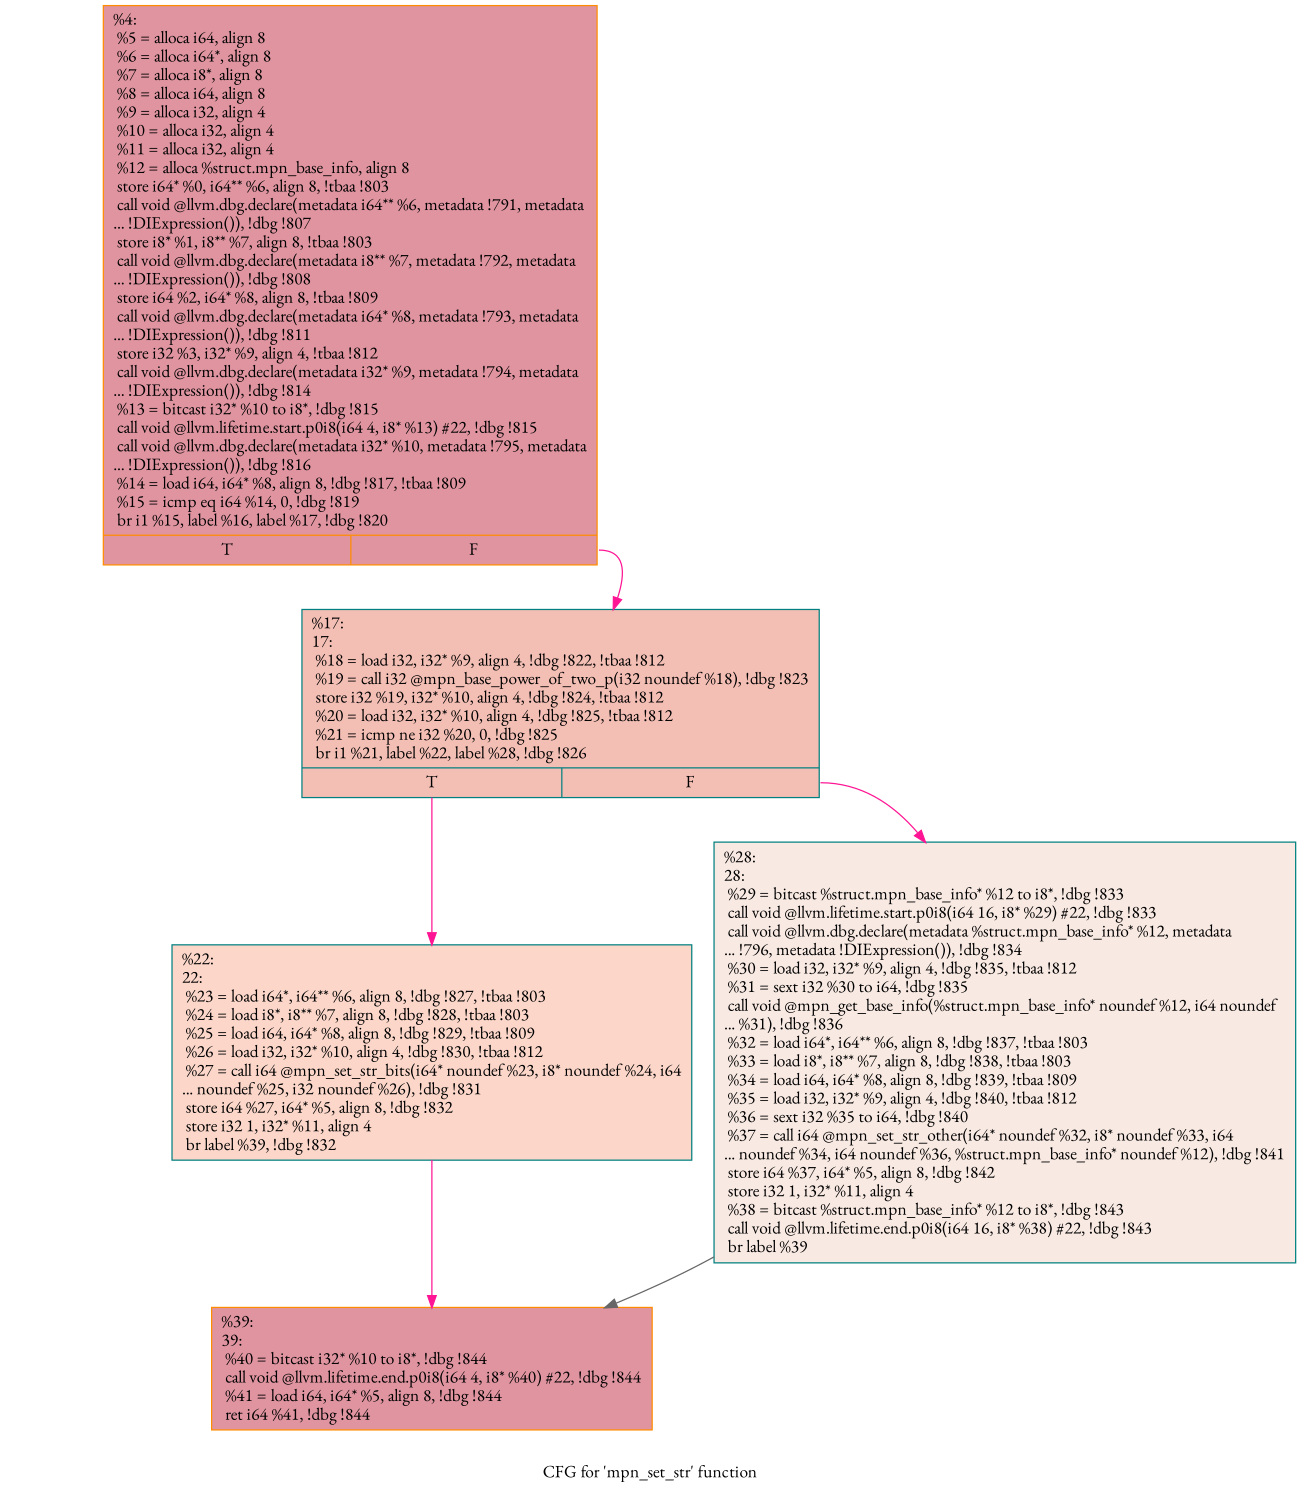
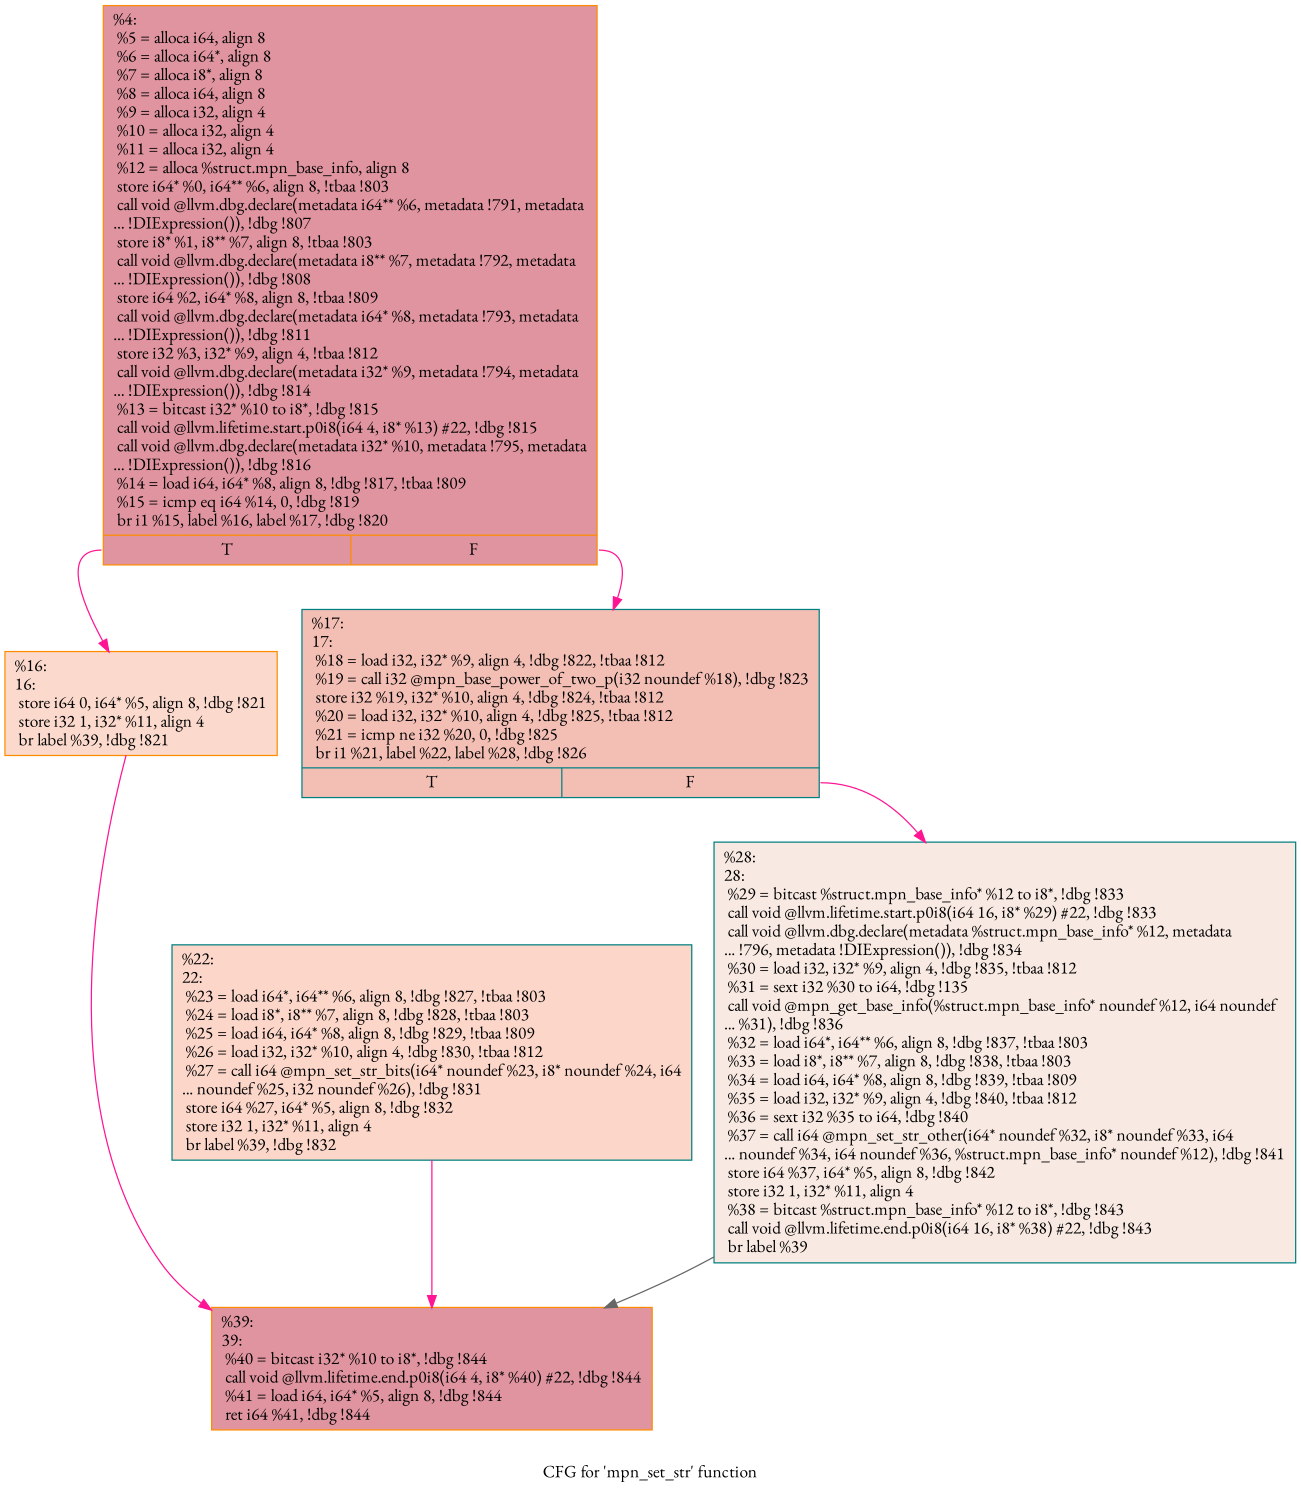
  digraph {
    fontname="EB Garamond"
    label="CFG for 'mpn_set_str' function"
    node [color=darkorange fillcolor="#b70d2870" fontname="EB Garamond" shape=record style=filled]
    edge [color=deeppink fontname="EB Garamond"]
    n1 [label="{%4:\l  %5 = alloca i64, align 8\l  %6 = alloca i64*, align 8\l  %7 = alloca i8*, align 8\l  %8 = alloca i64, align 8\l  %9 = alloca i32, align 4\l  %10 = alloca i32, align 4\l  %11 = alloca i32, align 4\l  %12 = alloca %struct.mpn_base_info, align 8\l  store i64* %0, i64** %6, align 8, !tbaa !803\l  call void @llvm.dbg.declare(metadata i64** %6, metadata !791, metadata\l... !DIExpression()), !dbg !807\l  store i8* %1, i8** %7, align 8, !tbaa !803\l  call void @llvm.dbg.declare(metadata i8** %7, metadata !792, metadata\l... !DIExpression()), !dbg !808\l  store i64 %2, i64* %8, align 8, !tbaa !809\l  call void @llvm.dbg.declare(metadata i64* %8, metadata !793, metadata\l... !DIExpression()), !dbg !811\l  store i32 %3, i32* %9, align 4, !tbaa !812\l  call void @llvm.dbg.declare(metadata i32* %9, metadata !794, metadata\l... !DIExpression()), !dbg !814\l  %13 = bitcast i32* %10 to i8*, !dbg !815\l  call void @llvm.lifetime.start.p0i8(i64 4, i8* %13) #22, !dbg !815\l  call void @llvm.dbg.declare(metadata i32* %10, metadata !795, metadata\l... !DIExpression()), !dbg !816\l  %14 = load i64, i64* %8, align 8, !dbg !817, !tbaa !809\l  %15 = icmp eq i64 %14, 0, !dbg !819\l  br i1 %15, label %16, label %17, !dbg !820\l|{<s0>T|<s1>F}}"]
+   n2 [fillcolor="#f7ac8e70" label="{%16:\l16:                                               \l  store i64 0, i64* %5, align 8, !dbg !821\l  store i32 1, i32* %11, align 4\l  br label %39, !dbg !821\l}"]
    n3 [color=teal fillcolor="#e36c5570" label="{%17:\l17:                                               \l  %18 = load i32, i32* %9, align 4, !dbg !822, !tbaa !812\l  %19 = call i32 @mpn_base_power_of_two_p(i32 noundef %18), !dbg !823\l  store i32 %19, i32* %10, align 4, !dbg !824, !tbaa !812\l  %20 = load i32, i32* %10, align 4, !dbg !825, !tbaa !812\l  %21 = icmp ne i32 %20, 0, !dbg !825\l  br i1 %21, label %22, label %28, !dbg !826\l|{<s0>T|<s1>F}}"]
    n4 [label="{%39:\l39:                                               \l  %40 = bitcast i32* %10 to i8*, !dbg !844\l  call void @llvm.lifetime.end.p0i8(i64 4, i8* %40) #22, !dbg !844\l  %41 = load i64, i64* %5, align 8, !dbg !844\l  ret i64 %41, !dbg !844\l}"]
    n5 [color=teal fillcolor="#f6a38570" label="{%22:\l22:                                               \l  %23 = load i64*, i64** %6, align 8, !dbg !827, !tbaa !803\l  %24 = load i8*, i8** %7, align 8, !dbg !828, !tbaa !803\l  %25 = load i64, i64* %8, align 8, !dbg !829, !tbaa !809\l  %26 = load i32, i32* %10, align 4, !dbg !830, !tbaa !812\l  %27 = call i64 @mpn_set_str_bits(i64* noundef %23, i8* noundef %24, i64\l... noundef %25, i32 noundef %26), !dbg !831\l  store i64 %27, i64* %5, align 8, !dbg !832\l  store i32 1, i32* %11, align 4\l  br label %39, !dbg !832\l}"]
-   n6 [color=teal fillcolor="#efcebd70" label="{%28:\l28:                                               \l  %29 = bitcast %struct.mpn_base_info* %12 to i8*, !dbg !833\l  call void @llvm.lifetime.start.p0i8(i64 16, i8* %29) #22, !dbg !833\l  call void @llvm.dbg.declare(metadata %struct.mpn_base_info* %12, metadata\l... !796, metadata !DIExpression()), !dbg !834\l  %30 = load i32, i32* %9, align 4, !dbg !835, !tbaa !812\l  %31 = sext i32 %30 to i64, !dbg !835\l  call void @mpn_get_base_info(%struct.mpn_base_info* noundef %12, i64 noundef\l... %31), !dbg !836\l  %32 = load i64*, i64** %6, align 8, !dbg !837, !tbaa !803\l  %33 = load i8*, i8** %7, align 8, !dbg !838, !tbaa !803\l  %34 = load i64, i64* %8, align 8, !dbg !839, !tbaa !809\l  %35 = load i32, i32* %9, align 4, !dbg !840, !tbaa !812\l  %36 = sext i32 %35 to i64, !dbg !840\l  %37 = call i64 @mpn_set_str_other(i64* noundef %32, i8* noundef %33, i64\l... noundef %34, i64 noundef %36, %struct.mpn_base_info* noundef %12), !dbg !841\l  store i64 %37, i64* %5, align 8, !dbg !842\l  store i32 1, i32* %11, align 4\l  %38 = bitcast %struct.mpn_base_info* %12 to i8*, !dbg !843\l  call void @llvm.lifetime.end.p0i8(i64 16, i8* %38) #22, !dbg !843\l  br label %39\l}"]
+   n6 [color=teal fillcolor="#efcebd70" label="{%28:\l28:                                               \l  %29 = bitcast %struct.mpn_base_info* %12 to i8*, !dbg !833\l  call void @llvm.lifetime.start.p0i8(i64 16, i8* %29) #22, !dbg !833\l  call void @llvm.dbg.declare(metadata %struct.mpn_base_info* %12, metadata\l... !796, metadata !DIExpression()), !dbg !834\l  %30 = load i32, i32* %9, align 4, !dbg !835, !tbaa !812\l  %31 = sext i32 %30 to i64, !dbg !135\l  call void @mpn_get_base_info(%struct.mpn_base_info* noundef %12, i64 noundef\l... %31), !dbg !836\l  %32 = load i64*, i64** %6, align 8, !dbg !837, !tbaa !803\l  %33 = load i8*, i8** %7, align 8, !dbg !838, !tbaa !803\l  %34 = load i64, i64* %8, align 8, !dbg !839, !tbaa !809\l  %35 = load i32, i32* %9, align 4, !dbg !840, !tbaa !812\l  %36 = sext i32 %35 to i64, !dbg !840\l  %37 = call i64 @mpn_set_str_other(i64* noundef %32, i8* noundef %33, i64\l... noundef %34, i64 noundef %36, %struct.mpn_base_info* noundef %12), !dbg !841\l  store i64 %37, i64* %5, align 8, !dbg !842\l  store i32 1, i32* %11, align 4\l  %38 = bitcast %struct.mpn_base_info* %12 to i8*, !dbg !843\l  call void @llvm.lifetime.end.p0i8(i64 16, i8* %38) #22, !dbg !843\l  br label %39\l}"]
+   n1 -> n2 [tailport=s0]
    n1 -> n3 [tailport=s1]
-   n3 -> n5 [tailport=s0]
+   n2 -> n4
    n3 -> n6 [tailport=s1]
    n5 -> n4
    n6 -> n4 [color=gray40]
  }
